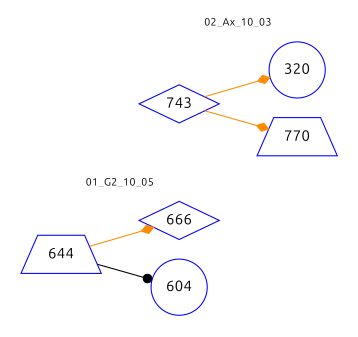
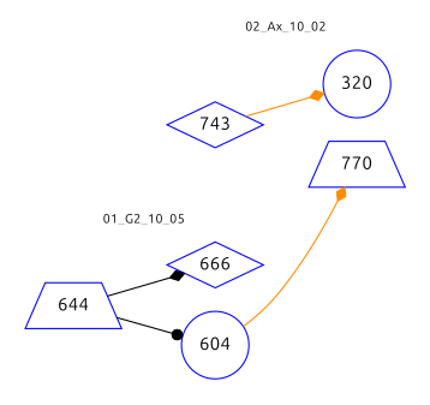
  digraph {
    fontname=Ubuntu
    rankdir=LR
    node [color=blue fontname=Ubuntu shape=diamond]
    edge [arrowhead=diamond color=darkorange fontname=Ubuntu]
    n1 [label=743]
    n2 [label=320 shape=circle]
    n3 [label=770 shape=trapezium]
    n4 [label=644 shape=trapezium]
    n5 [label=604 shape=circle]
    n6 [label=666]
    subgraph cluster_1 {
      color=white
      fontsize=10
-     label="02_Ax_10_03"
+     label="02_Ax_10_02"
      n1
      n2
      n3
    }
    subgraph cluster_2 {
      color=white
      fontsize=10
      label="01_G2_10_05"
      n4
      n5
      n6
    }
    n1 -> n2
-   n1 -> n3
+   n5 -> n3
    n4 -> n5 [arrowhead=dot color=black]
-   n4 -> n6
+   n4 -> n6 [color=black]
  }
